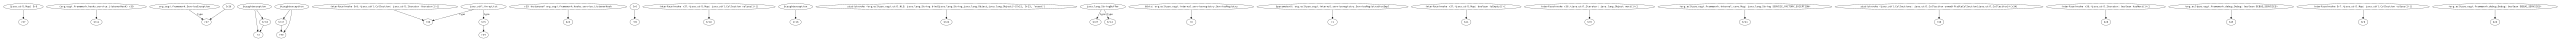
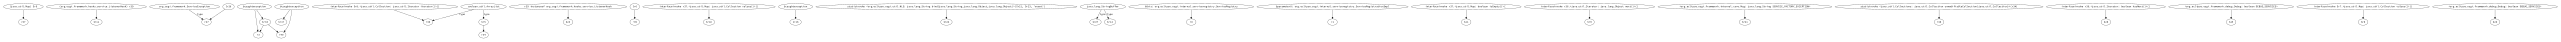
  digraph {
    fontname="Source Code Pro"
    node [fontname="Source Code Pro"]
    edge [fontname="Source Code Pro"]
    n1 [label="(java.util.Map) $r9"]
    n2 [label=r37]
    n3 [label="(org.osgi.framework.hooks.service.ListenerHook) r39"]
    n4 [label="$r11"]
    n5 [label="org.osgi.framework.ServiceException"]
    n6 [label=r47]
    n7 [label="$r20"]
    n8 [label="@caughtexception"]
    n9 [label="$r33"]
    n10 [label=r3]
    n11 [label="@caughtexception"]
    n12 [label=r40]
    n13 [label="$r17"]
    n14 [label="interfaceinvoke $r8.<java.util.Collection: java.util.Iterator iterator()>()"]
    n15 [label=r36]
-   n16 [label="java.util.ArrayList"]
+   n16 [label="boolean.util.ArrayList"]
    n17 [label="$r5"]
    n18 [label=r34]
    n19 [label="r39 instanceof org.osgi.framework.hooks.service.ListenerHook"]
    n20 [label="$z3"]
    n21 [label="$r6"]
    n22 [label=r35]
    n23 [label="interfaceinvoke r37.<java.util.Map: java.util.Collection values()>()"]
    n24 [label="$r10"]
    n25 [label="@caughtexception"]
    n26 [label="$r16"]
    n27 [label="staticinvoke <org.eclipse.osgi.util.NLS: java.lang.String bind(java.lang.String,java.lang.Object,java.lang.Object)>($r21, $r23, 'event')"]
    n28 [label="$r24"]
    n29 [label="java.lang.StringBuffer"]
    n30 [label="$r27"]
    n31 [label="$r12"]
    n32 [label="@this: org.eclipse.osgi.internal.serviceregistry.ServiceRegistry"]
    n33 [label=r0]
    n34 [label="@parameter0: org.eclipse.osgi.internal.serviceregistry.ServiceRegistrationImpl"]
    n35 [label=r1]
    n36 [label="interfaceinvoke r37.<java.util.Map: boolean isEmpty()>()"]
    n37 [label="$z1"]
    n38 [label="interfaceinvoke r36.<java.util.Iterator: java.lang.Object next()>()"]
    n39 [label="$r9"]
    n40 [label="<org.eclipse.osgi.framework.internal.core.Msg: java.lang.String SERVICE_FACTORY_EXCEPTION>"]
    n41 [label="$r21"]
    n42 [label="staticinvoke <java.util.Collections: java.util.Collection unmodifiableCollection(java.util.Collection)>(r34)"]
    n43 [label=r38]
    n44 [label="interfaceinvoke r36.<java.util.Iterator: boolean hasNext()>()"]
    n45 [label="$z8"]
    n46 [label="<org.eclipse.osgi.framework.debug.Debug: boolean DEBUG_SERVICES>"]
    n47 [label="$z5"]
    n48 [label="interfaceinvoke $r7.<java.util.Map: java.util.Collection values()>()"]
    n49 [label="$r8"]
    n50 [label="<org.eclipse.osgi.framework.debug.Debug: boolean DEBUG_SERVICES>"]
    n51 [label="$z0"]
    n1 -> n2
    n3 -> n4
    n5 -> n6 [label=type]
    n7 -> n6
    n8 -> n9
    n8 -> n10
    n9 -> n10
    n11 -> n12
    n11 -> n13
-   n13 -> n12
+   n9 -> n12
    n14 -> n15
    n16 -> n15 [label=type]
    n16 -> n17 [label=type]
    n17 -> n18
    n19 -> n20
    n21 -> n22
    n23 -> n24
    n25 -> n26
    n27 -> n28
    n29 -> n30 [label=type]
    n29 -> n31 [label=type]
    n32 -> n33
    n34 -> n35
    n36 -> n37
    n38 -> n39
    n40 -> n41
    n42 -> n43
    n44 -> n45
    n46 -> n47
    n48 -> n49
    n50 -> n51
  }
